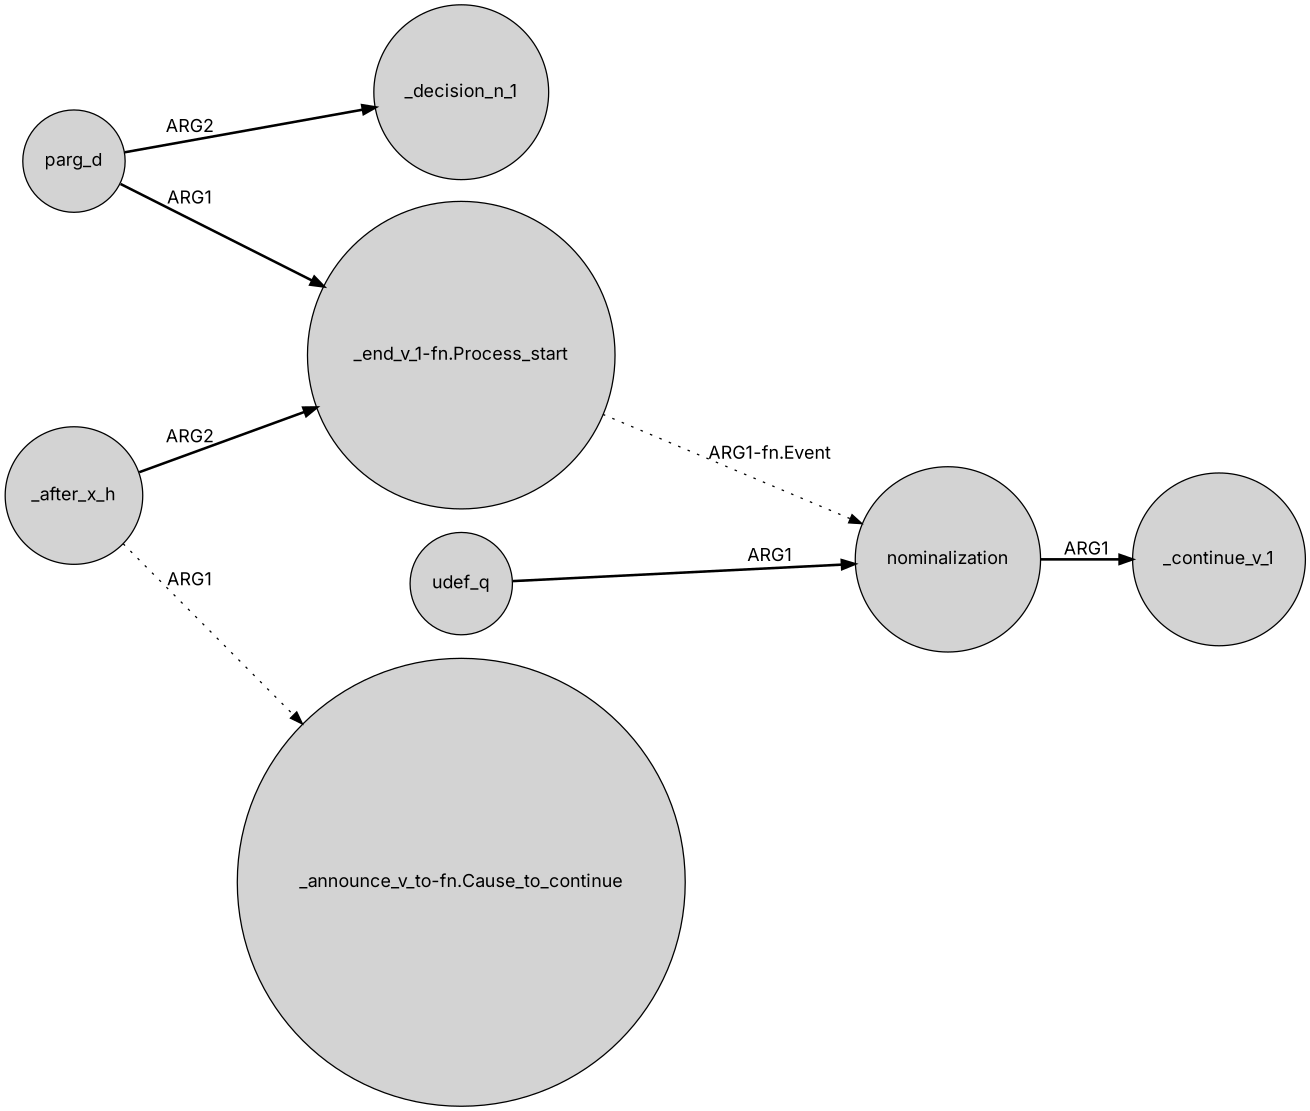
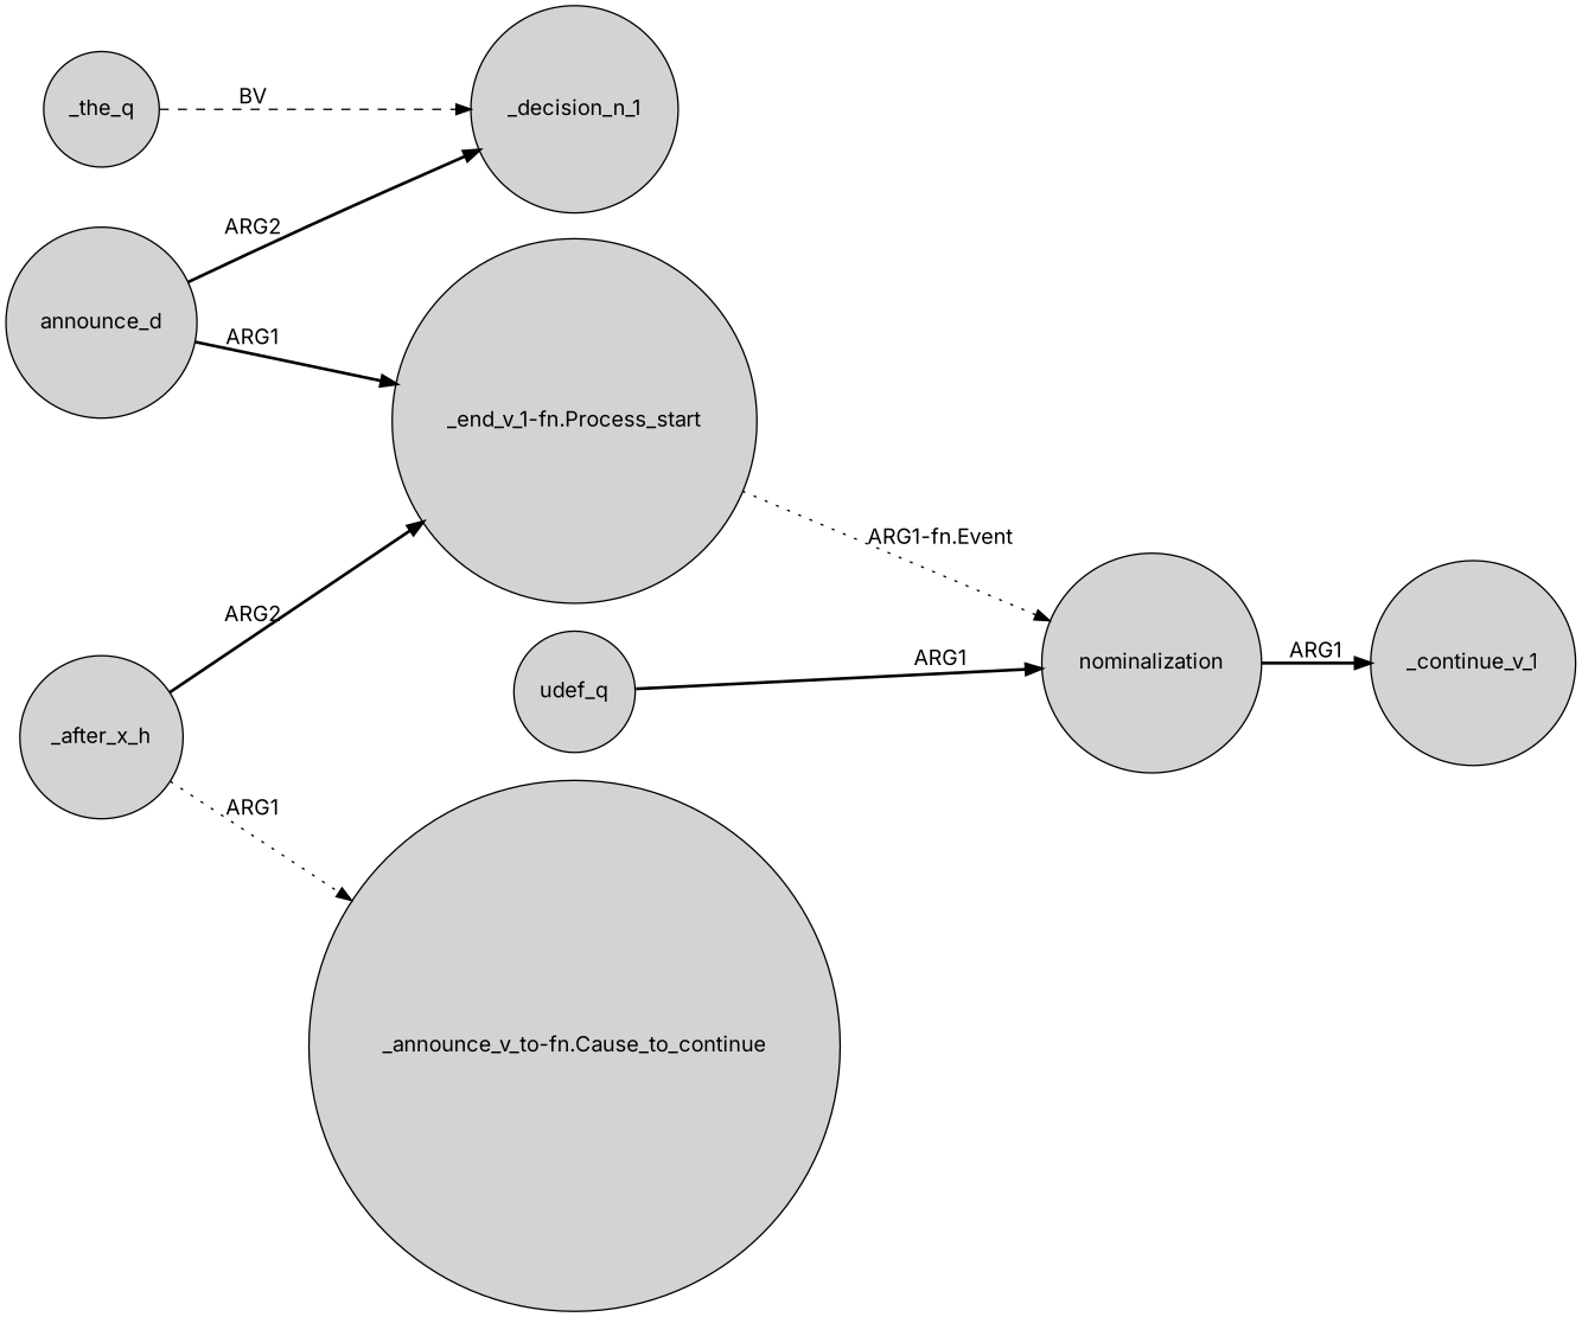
  digraph {
    fontname=Inter
    rankdir=LR
    node [fontname=Inter shape=circle style=filled]
    edge [fontname=Inter style=bold]
-   parg_d
+   parg_d [label=announce_d]
    _decision_n_1
    "_end_v_1-fn.Process_start"
    _after_x_h
    "_announce_v_to-fn.Cause_to_continue"
    nominalization
    n7 [label=_continue_v_1]
+   _the_q
    udef_q
    parg_d -> _decision_n_1 [label=ARG2]
    parg_d -> "_end_v_1-fn.Process_start" [label=ARG1]
    "_end_v_1-fn.Process_start" -> nominalization [label="ARG1-fn.Event" style=dotted]
    _after_x_h -> "_end_v_1-fn.Process_start" [label=ARG2]
    _after_x_h -> "_announce_v_to-fn.Cause_to_continue" [label=ARG1 style=dotted]
    nominalization -> n7 [label=ARG1]
+   _the_q -> _decision_n_1 [label=BV style=dashed]
    udef_q -> nominalization [label=ARG1]
  }
